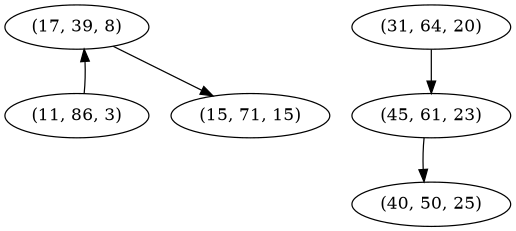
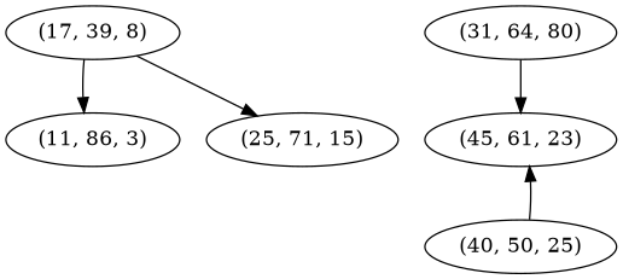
  digraph {
    n1 [label="(17, 39, 8)"]
    "(11, 86, 3)"
-   "(25, 71, 15)" [label="(15, 71, 15)"]
+   "(25, 71, 15)"
    n4 [label="(45, 61, 23)"]
-   "(31, 64, 20)"
+   "(31, 64, 20)" [label="(31, 64, 80)"]
    "(40, 50, 25)"
    n1 -> "(25, 71, 15)"
-   "(11, 86, 3)" -> n1
-   n4 -> "(40, 50, 25)"
+   n1 -> "(11, 86, 3)"
+   "(40, 50, 25)" -> n4
    "(31, 64, 20)" -> n4
  }
